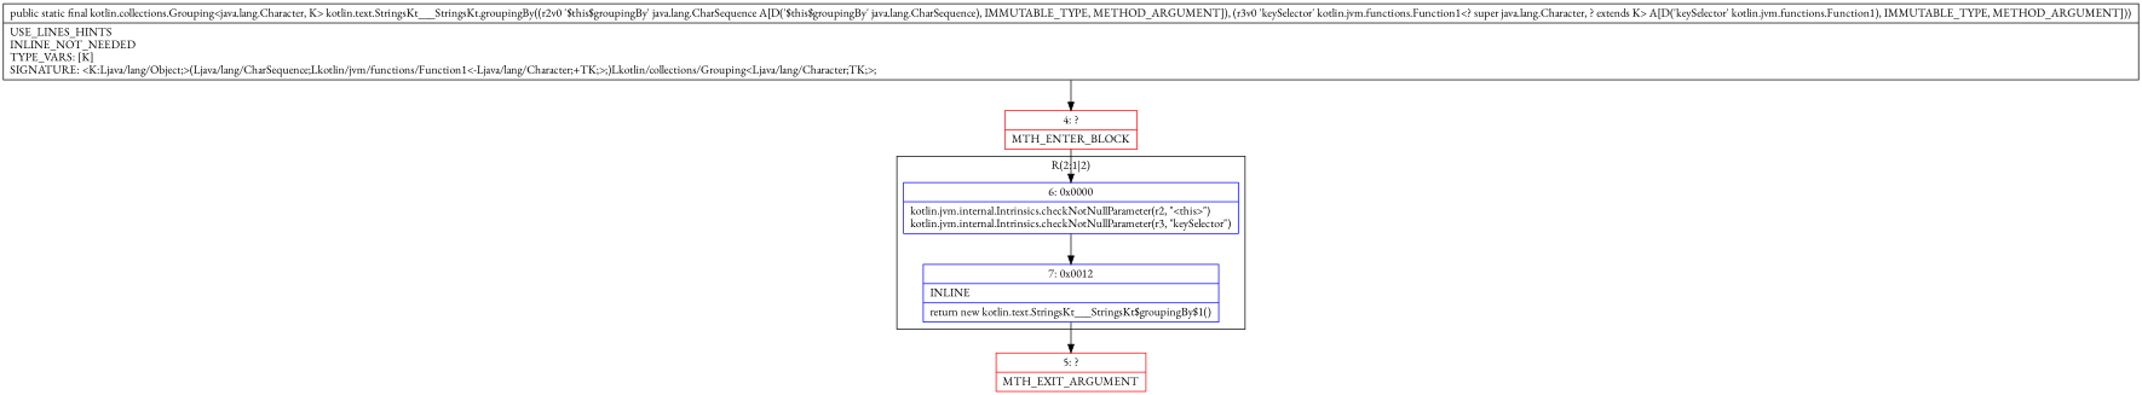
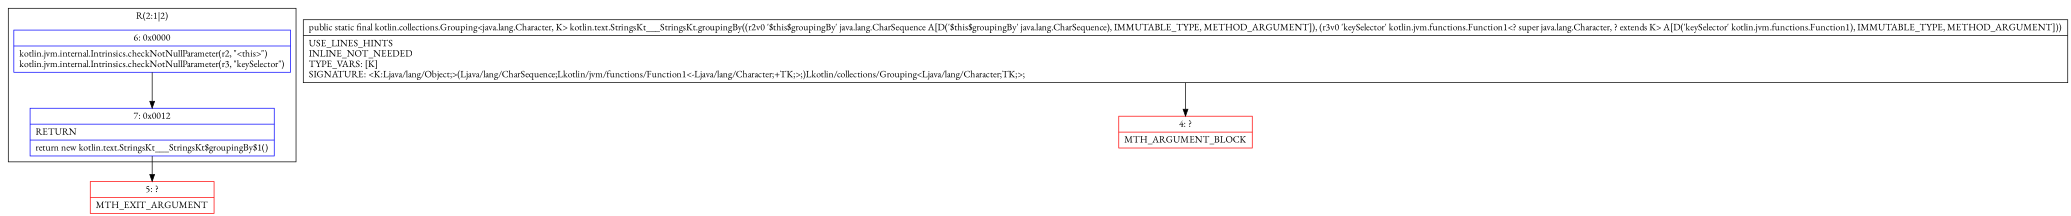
  digraph {
    fontname="EB Garamond"
    node [color=blue fontname="EB Garamond" shape=record]
    edge [fontname="EB Garamond"]
    n1 [label="{6\:\ 0x0000|kotlin.jvm.internal.Intrinsics.checkNotNullParameter(r2, \"\<this\>\")\lkotlin.jvm.internal.Intrinsics.checkNotNullParameter(r3, \"keySelector\")\l}"]
-   n2 [label="{7\:\ 0x0012|INLINE\l|return new kotlin.text.StringsKt___StringsKt$groupingBy$1()\l}"]
+   n2 [label="{7\:\ 0x0012|RETURN\l|return new kotlin.text.StringsKt___StringsKt$groupingBy$1()\l}"]
    n3 [color=red label="{5\:\ ?|MTH_EXIT_ARGUMENT\l}"]
-   n4 [color=red label="{4\:\ ?|MTH_ENTER_BLOCK\l}"]
+   n4 [color=red label="{4\:\ ?|MTH_ARGUMENT_BLOCK\l}"]
    n5 [label="{public static final kotlin.collections.Grouping\<java.lang.Character, K\> kotlin.text.StringsKt___StringsKt.groupingBy((r2v0 '$this$groupingBy' java.lang.CharSequence A[D('$this$groupingBy' java.lang.CharSequence), IMMUTABLE_TYPE, METHOD_ARGUMENT]), (r3v0 'keySelector' kotlin.jvm.functions.Function1\<? super java.lang.Character, ? extends K\> A[D('keySelector' kotlin.jvm.functions.Function1), IMMUTABLE_TYPE, METHOD_ARGUMENT]))  | USE_LINES_HINTS\lINLINE_NOT_NEEDED\lTYPE_VARS: [K]\lSIGNATURE: \<K:Ljava\/lang\/Object;\>(Ljava\/lang\/CharSequence;Lkotlin\/jvm\/functions\/Function1\<\-Ljava\/lang\/Character;+TK;\>;)Lkotlin\/collections\/Grouping\<Ljava\/lang\/Character;TK;\>;\l}" color=""]
    subgraph cluster_1 {
      label="R(2:1|2)"
      n1
      n2
    }
    n1 -> n2
    n2 -> n3
-   n4 -> n1
    n5 -> n4
  }
